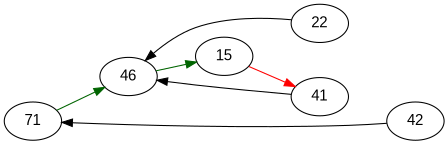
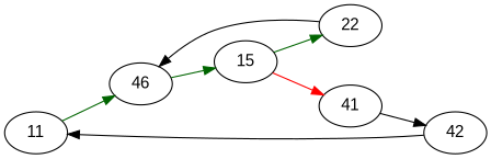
  strict digraph {
    fontname="Liberation Sans"
    rankdir=LR
    node [fontname="Liberation Sans"]
    edge [fontname="Liberation Sans"]
-   11 [label=71]
+   11
    46
    15
    22
    41
    42
    11 -> 46 [color=darkgreen cond=false]
    46 -> 15 [color=darkgreen cond=true]
+   15 -> 22 [color=darkgreen cond=true]
    15 -> 41 [color=red cond=false]
    22 -> 46
-   41 -> 46
+   41 -> 42
    42 -> 11
  }
